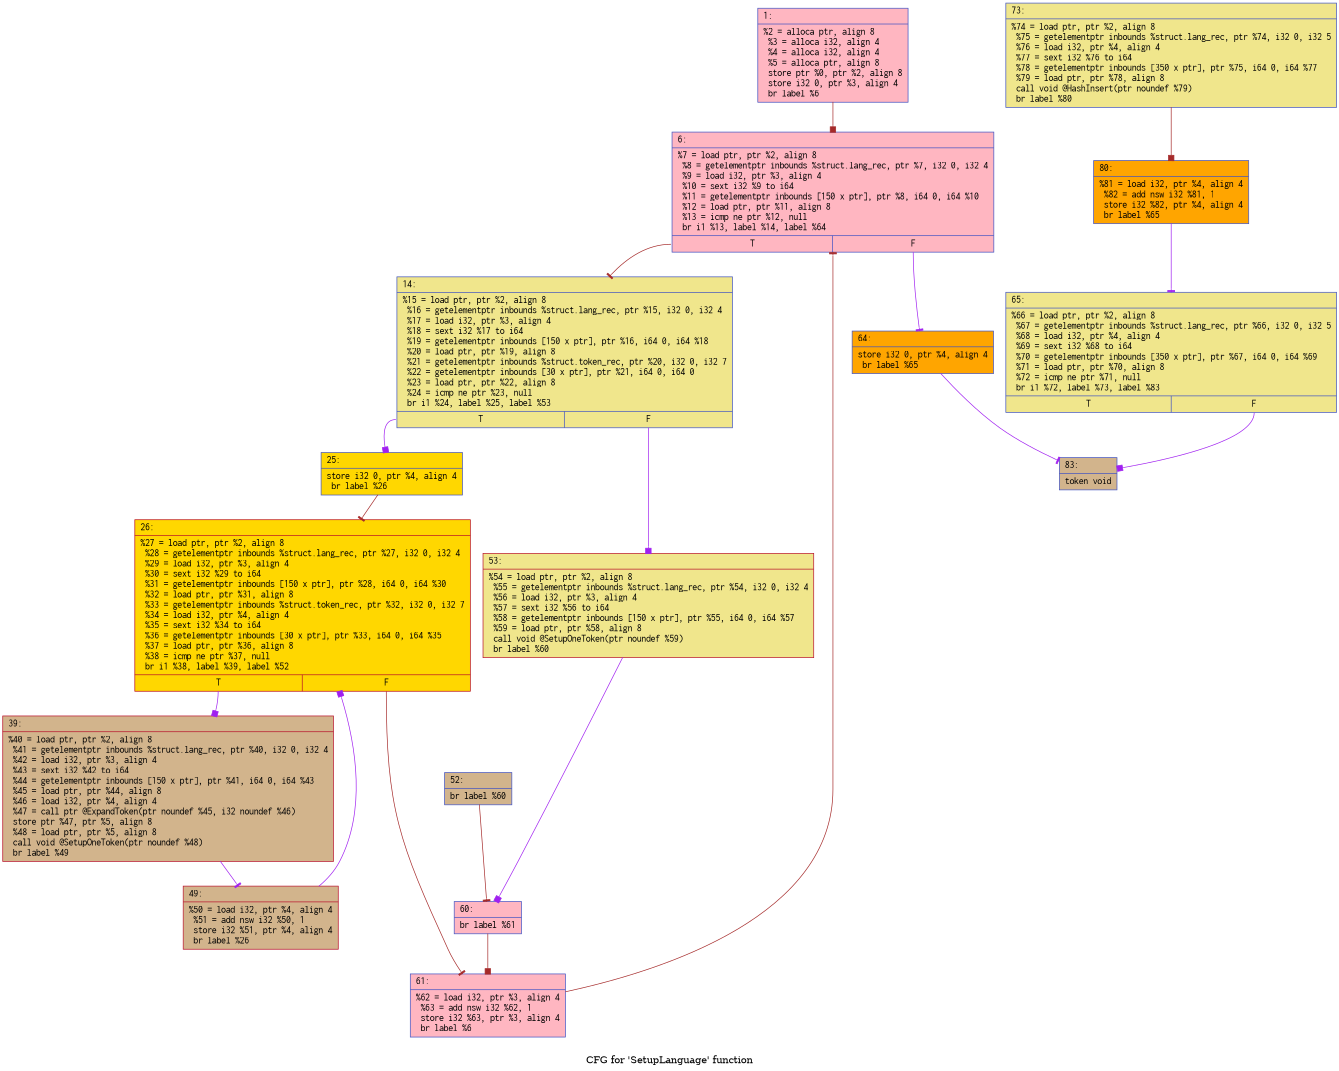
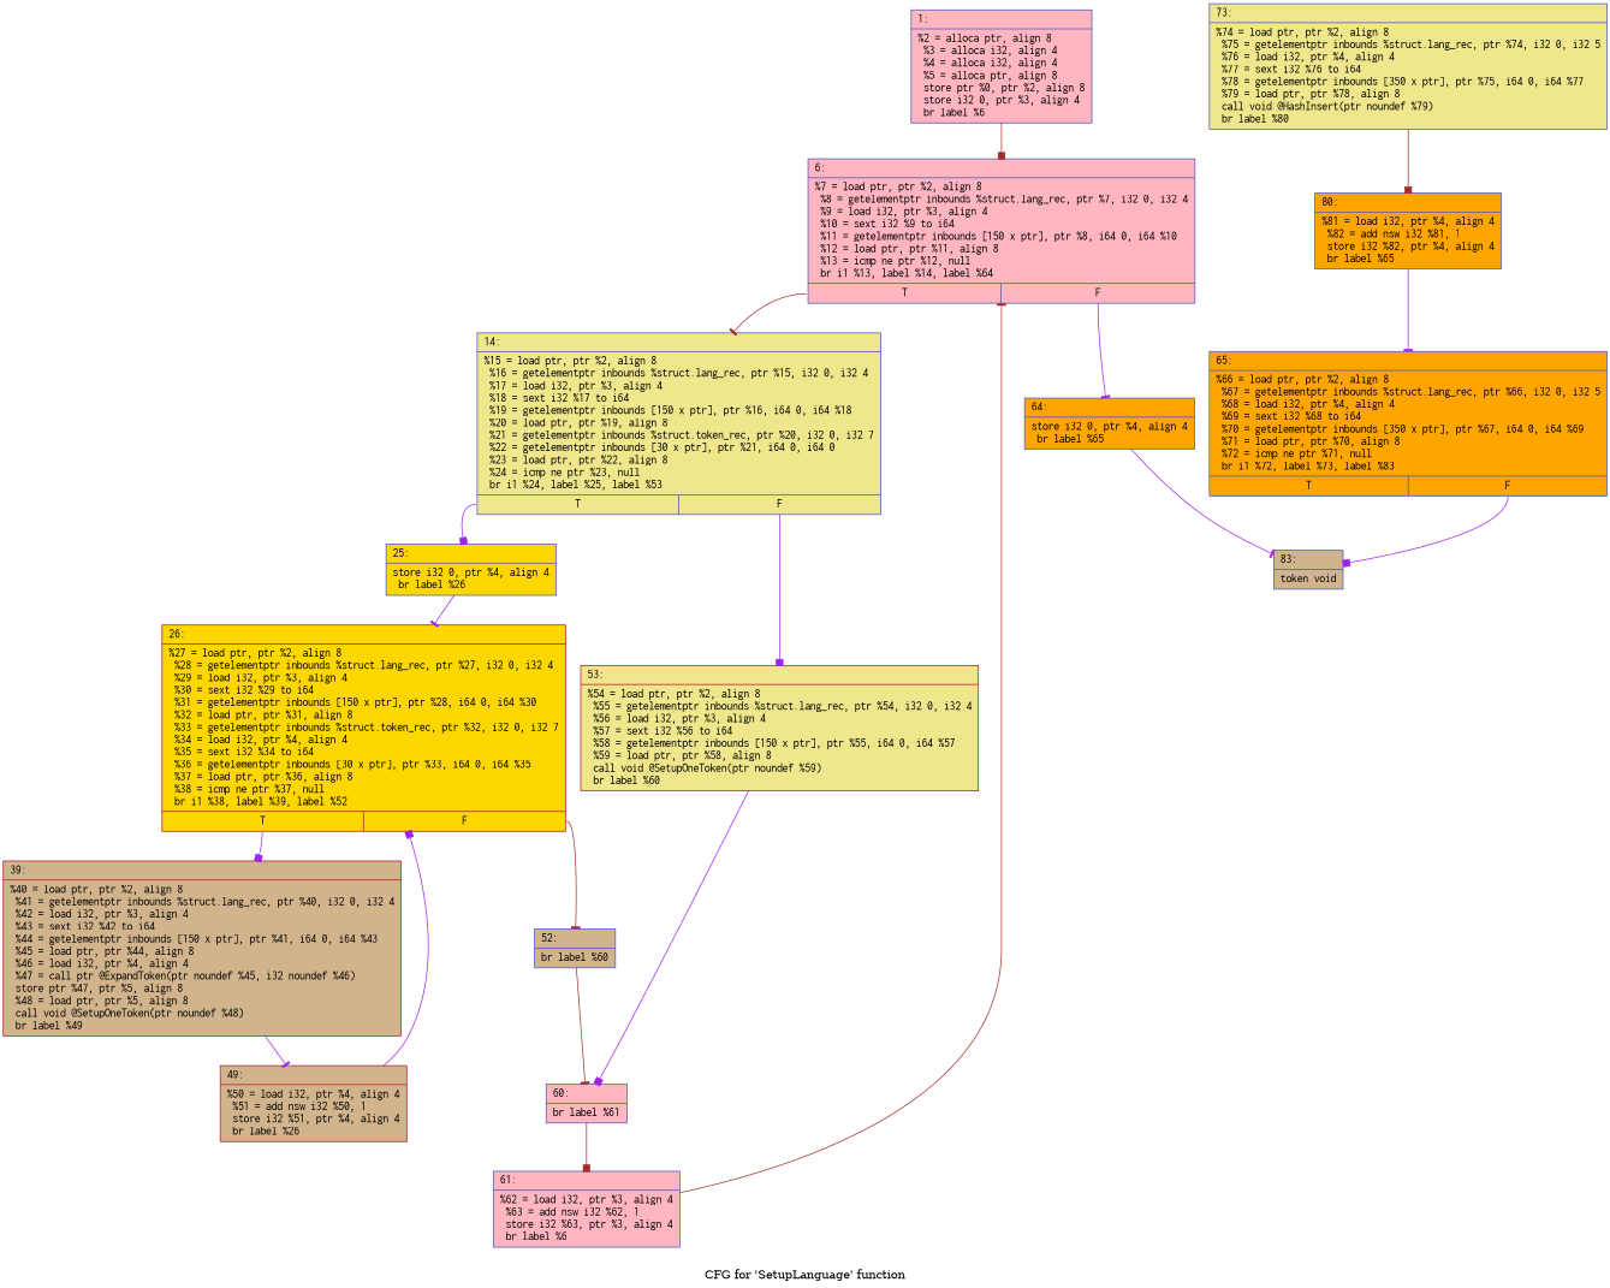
  digraph {
    label="CFG for 'SetupLanguage' function"
    node [color="#3d50c3ff" fillcolor=lightpink fontname=Courier shape=record style=filled]
    edge [arrowhead=box color=purple]
    n1 [label="{1:\l|  %2 = alloca ptr, align 8\l  %3 = alloca i32, align 4\l  %4 = alloca i32, align 4\l  %5 = alloca ptr, align 8\l  store ptr %0, ptr %2, align 8\l  store i32 0, ptr %3, align 4\l  br label %6\l}"]
    n2 [label="{6:\l|  %7 = load ptr, ptr %2, align 8\l  %8 = getelementptr inbounds %struct.lang_rec, ptr %7, i32 0, i32 4\l  %9 = load i32, ptr %3, align 4\l  %10 = sext i32 %9 to i64\l  %11 = getelementptr inbounds [150 x ptr], ptr %8, i64 0, i64 %10\l  %12 = load ptr, ptr %11, align 8\l  %13 = icmp ne ptr %12, null\l  br i1 %13, label %14, label %64\l|{<s0>T|<s1>F}}"]
    n3 [fillcolor=khaki label="{14:\l|  %15 = load ptr, ptr %2, align 8\l  %16 = getelementptr inbounds %struct.lang_rec, ptr %15, i32 0, i32 4\l  %17 = load i32, ptr %3, align 4\l  %18 = sext i32 %17 to i64\l  %19 = getelementptr inbounds [150 x ptr], ptr %16, i64 0, i64 %18\l  %20 = load ptr, ptr %19, align 8\l  %21 = getelementptr inbounds %struct.token_rec, ptr %20, i32 0, i32 7\l  %22 = getelementptr inbounds [30 x ptr], ptr %21, i64 0, i64 0\l  %23 = load ptr, ptr %22, align 8\l  %24 = icmp ne ptr %23, null\l  br i1 %24, label %25, label %53\l|{<s0>T|<s1>F}}"]
    n4 [fillcolor=orange label="{64:\l|  store i32 0, ptr %4, align 4\l  br label %65\l}"]
    n5 [fillcolor=gold label="{25:\l|  store i32 0, ptr %4, align 4\l  br label %26\l}"]
    n6 [color="#b70d28ff" fillcolor=khaki label="{53:\l|  %54 = load ptr, ptr %2, align 8\l  %55 = getelementptr inbounds %struct.lang_rec, ptr %54, i32 0, i32 4\l  %56 = load i32, ptr %3, align 4\l  %57 = sext i32 %56 to i64\l  %58 = getelementptr inbounds [150 x ptr], ptr %55, i64 0, i64 %57\l  %59 = load ptr, ptr %58, align 8\l  call void @SetupOneToken(ptr noundef %59)\l  br label %60\l}"]
    n7 [fillcolor=tan label="{83:\l|  token void\l}"]
    n8 [color="#b70d28ff" fillcolor=gold label="{26:\l|  %27 = load ptr, ptr %2, align 8\l  %28 = getelementptr inbounds %struct.lang_rec, ptr %27, i32 0, i32 4\l  %29 = load i32, ptr %3, align 4\l  %30 = sext i32 %29 to i64\l  %31 = getelementptr inbounds [150 x ptr], ptr %28, i64 0, i64 %30\l  %32 = load ptr, ptr %31, align 8\l  %33 = getelementptr inbounds %struct.token_rec, ptr %32, i32 0, i32 7\l  %34 = load i32, ptr %4, align 4\l  %35 = sext i32 %34 to i64\l  %36 = getelementptr inbounds [30 x ptr], ptr %33, i64 0, i64 %35\l  %37 = load ptr, ptr %36, align 8\l  %38 = icmp ne ptr %37, null\l  br i1 %38, label %39, label %52\l|{<s0>T|<s1>F}}"]
    n9 [label="{60:\l|  br label %61\l}"]
-   n10 [fillcolor=khaki label="{65:\l|  %66 = load ptr, ptr %2, align 8\l  %67 = getelementptr inbounds %struct.lang_rec, ptr %66, i32 0, i32 5\l  %68 = load i32, ptr %4, align 4\l  %69 = sext i32 %68 to i64\l  %70 = getelementptr inbounds [350 x ptr], ptr %67, i64 0, i64 %69\l  %71 = load ptr, ptr %70, align 8\l  %72 = icmp ne ptr %71, null\l  br i1 %72, label %73, label %83\l|{<s0>T|<s1>F}}"]
+   n10 [fillcolor=orange label="{65:\l|  %66 = load ptr, ptr %2, align 8\l  %67 = getelementptr inbounds %struct.lang_rec, ptr %66, i32 0, i32 5\l  %68 = load i32, ptr %4, align 4\l  %69 = sext i32 %68 to i64\l  %70 = getelementptr inbounds [350 x ptr], ptr %67, i64 0, i64 %69\l  %71 = load ptr, ptr %70, align 8\l  %72 = icmp ne ptr %71, null\l  br i1 %72, label %73, label %83\l|{<s0>T|<s1>F}}"]
    n11 [color="#b70d28ff" fillcolor=tan label="{39:\l|  %40 = load ptr, ptr %2, align 8\l  %41 = getelementptr inbounds %struct.lang_rec, ptr %40, i32 0, i32 4\l  %42 = load i32, ptr %3, align 4\l  %43 = sext i32 %42 to i64\l  %44 = getelementptr inbounds [150 x ptr], ptr %41, i64 0, i64 %43\l  %45 = load ptr, ptr %44, align 8\l  %46 = load i32, ptr %4, align 4\l  %47 = call ptr @ExpandToken(ptr noundef %45, i32 noundef %46)\l  store ptr %47, ptr %5, align 8\l  %48 = load ptr, ptr %5, align 8\l  call void @SetupOneToken(ptr noundef %48)\l  br label %49\l}"]
    n12 [fillcolor=tan label="{52:\l|  br label %60\l}"]
    n13 [label="{61:\l|  %62 = load i32, ptr %3, align 4\l  %63 = add nsw i32 %62, 1\l  store i32 %63, ptr %3, align 4\l  br label %6\l}"]
    n14 [color="#b70d28ff" fillcolor=tan label="{49:\l|  %50 = load i32, ptr %4, align 4\l  %51 = add nsw i32 %50, 1\l  store i32 %51, ptr %4, align 4\l  br label %26\l}"]
    n15 [fillcolor=khaki label="{73:\l|  %74 = load ptr, ptr %2, align 8\l  %75 = getelementptr inbounds %struct.lang_rec, ptr %74, i32 0, i32 5\l  %76 = load i32, ptr %4, align 4\l  %77 = sext i32 %76 to i64\l  %78 = getelementptr inbounds [350 x ptr], ptr %75, i64 0, i64 %77\l  %79 = load ptr, ptr %78, align 8\l  call void @HashInsert(ptr noundef %79)\l  br label %80\l}"]
    n16 [fillcolor=orange label="{80:\l|  %81 = load i32, ptr %4, align 4\l  %82 = add nsw i32 %81, 1\l  store i32 %82, ptr %4, align 4\l  br label %65\l}"]
    n1 -> n2 [color=brown]
    n2 -> n3 [arrowhead=tee color=brown tailport=s0]
    n2 -> n4 [arrowhead=tee tailport=s1]
    n3 -> n5 [tailport=s0]
    n3 -> n6 [tailport=s1]
    n4 -> n7 [arrowhead=tee]
-   n5 -> n8 [arrowhead=tee color=brown]
+   n5 -> n8 [arrowhead=tee]
    n6 -> n9
    n8 -> n11 [tailport=s0]
-   n8 -> n13 [arrowhead=tee color=brown tailport=s1]
+   n8 -> n12 [arrowhead=tee color=brown tailport=s1]
    n9 -> n13 [color=brown]
    n10 -> n7 [tailport=s1]
    n11 -> n14 [arrowhead=tee]
    n12 -> n9 [arrowhead=tee color=brown]
    n13 -> n2 [arrowhead=tee color=brown]
    n14 -> n8
    n15 -> n16 [color=brown]
    n16 -> n10 [arrowhead=tee]
  }
